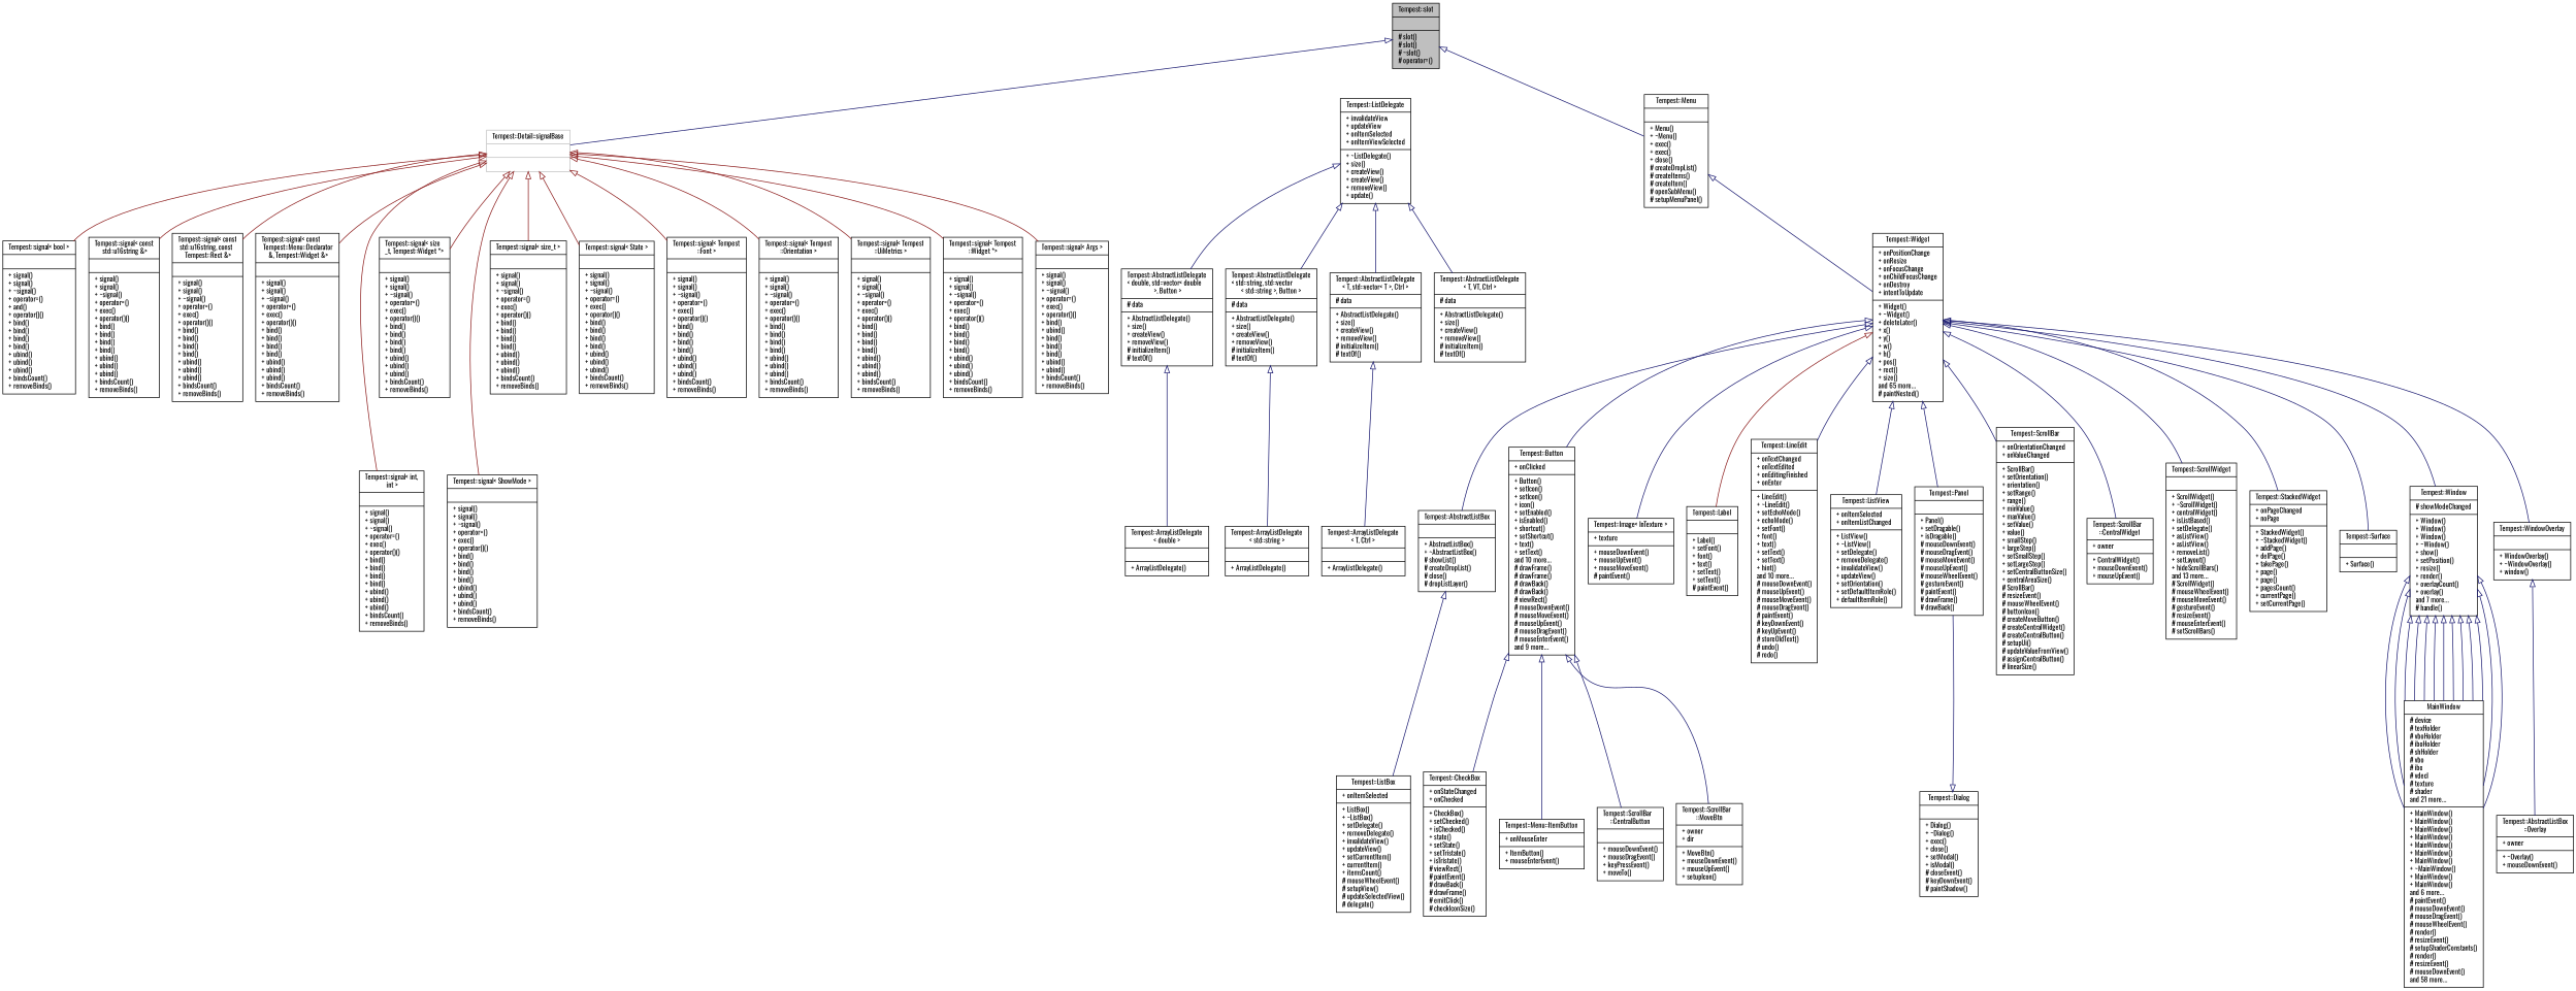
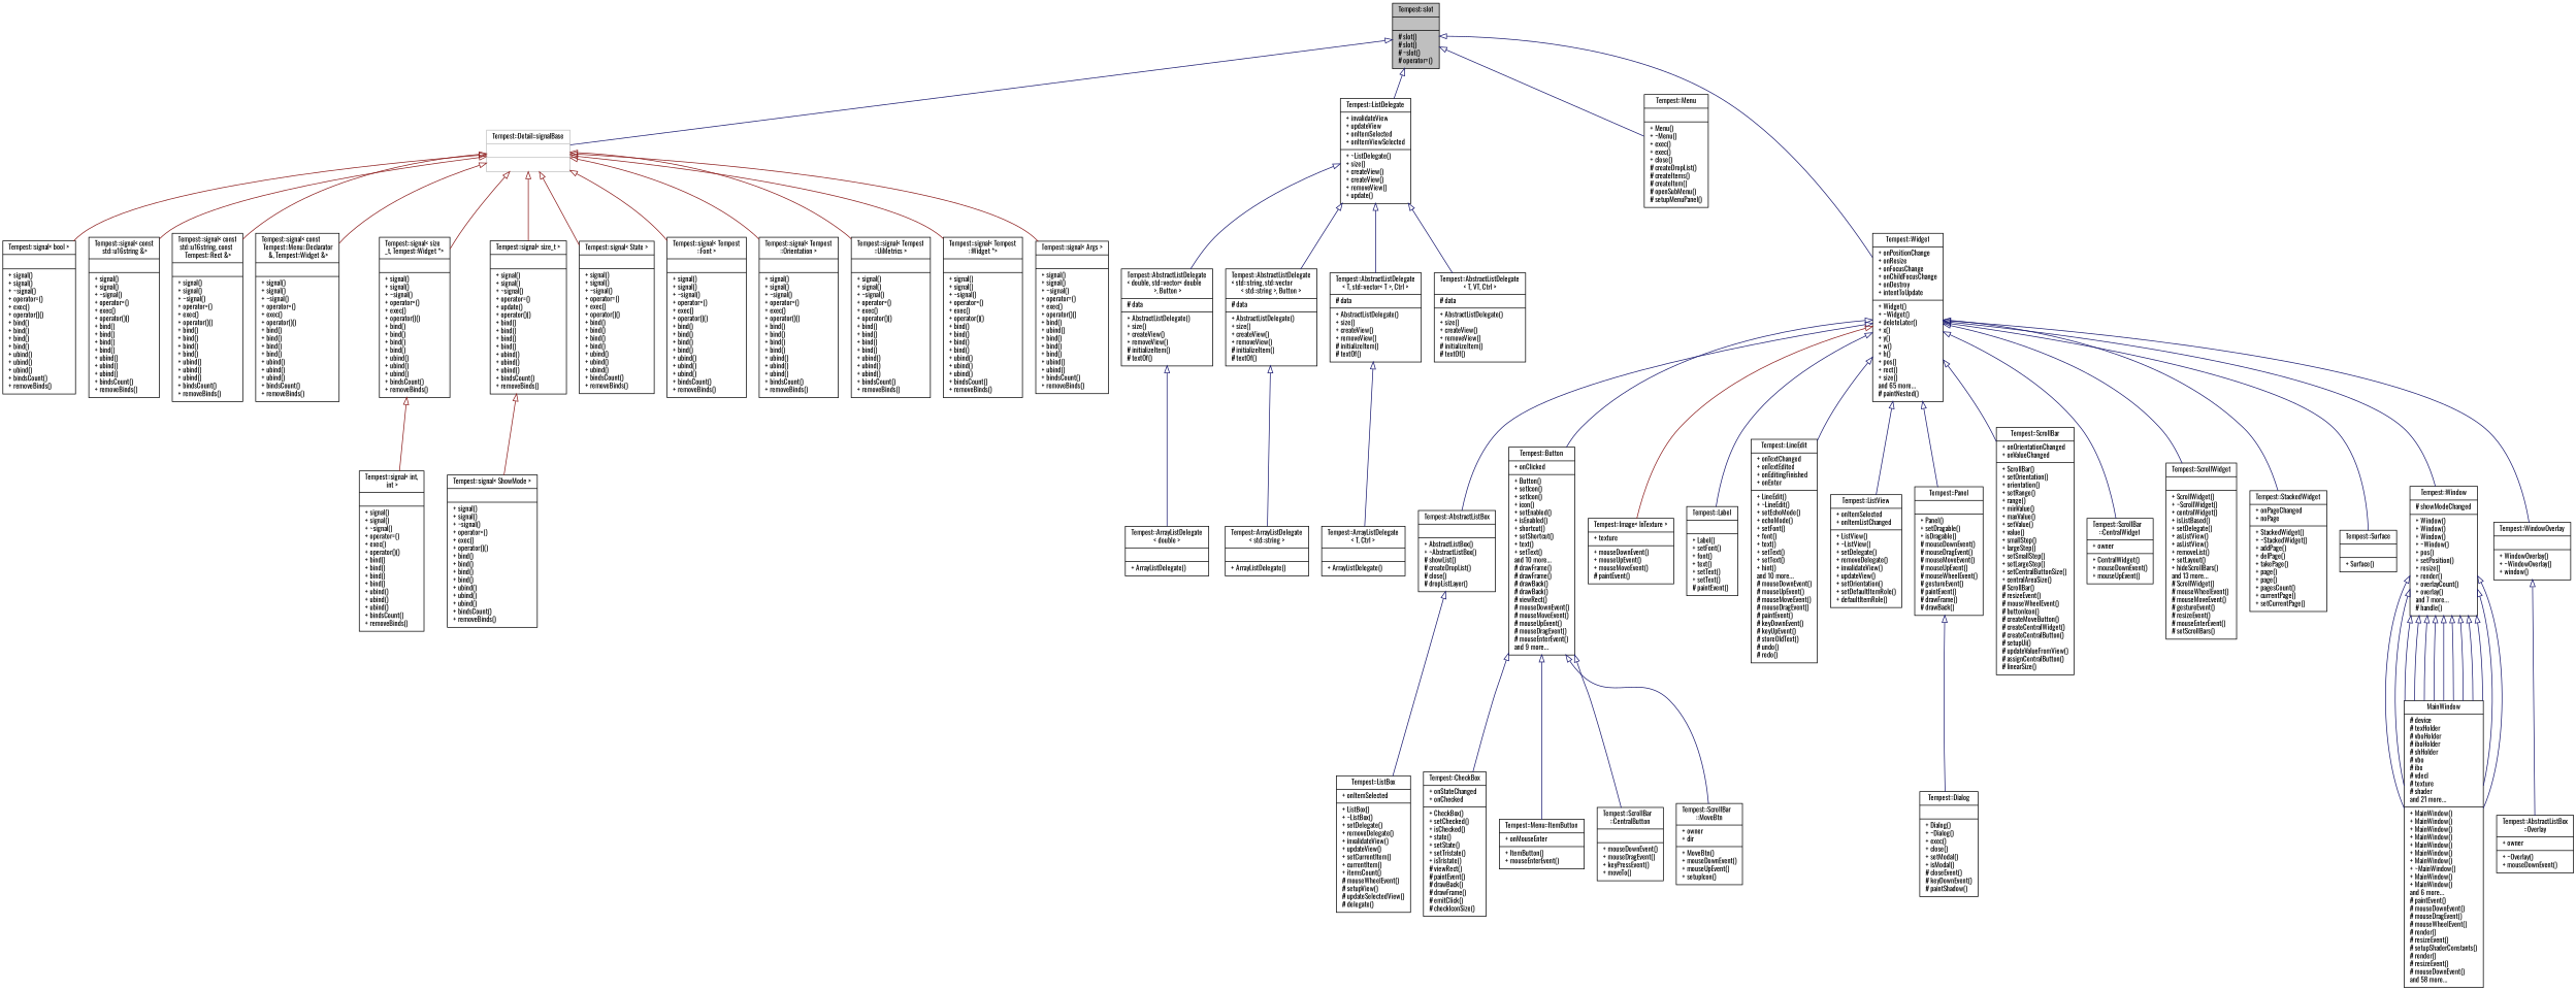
  digraph {
    fontname=Oswald
    node [color=black fillcolor=white fontname=Oswald fontsize=10 shape=record style=filled]
    edge [arrowtail=onormal color=midnightblue dir=back fontname=Oswald fontsize=10 labelfontname=Helvetica labelfontsize=10 style=solid]
    n1 [fillcolor=grey75 fontcolor=black height=0.2 label="{Tempest::slot\n||# slot()\l# slot()\l# ~slot()\l# operator=()\l}" width=0.4]
    n2 [color=grey75 height=0.2 label="{Tempest::Detail::signalBase\n||}" width=0.4]
    n3 [height=0.2 label="{Tempest::ListDelegate\n|+ invalidateView\l+ updateView\l+ onItemSelected\l+ onItemViewSelected\l|+ ~ListDelegate()\l+ size()\l+ createView()\l+ createView()\l+ removeView()\l+ update()\l}" width=0.4]
    n4 [height=0.2 label="{Tempest::Menu\n||+ Menu()\l+ ~Menu()\l+ exec()\l+ exec()\l+ close()\l# createDropList()\l# createItems()\l# createItem()\l# openSubMenu()\l# setupMenuPanel()\l}" width=0.4]
    n5 [height=0.2 label="{Tempest::Widget\n|+ onPositionChange\l+ onResize\l+ onFocusChange\l+ onChildFocusChange\l+ onDestroy\l+ intentToUpdate\l|+ Widget()\l+ ~Widget()\l+ deleteLater()\l+ x()\l+ y()\l+ w()\l+ h()\l+ pos()\l+ rect()\l+ size()\land 65 more...\l# paintNested()\l}" width=0.4]
-   n6 [height=0.2 label="{Tempest::signal\< bool \>\n||+ signal()\l+ signal()\l+ ~signal()\l+ operator=()\l+ and()\l+ operator()()\l+ bind()\l+ bind()\l+ bind()\l+ bind()\l+ ubind()\l+ ubind()\l+ ubind()\l+ bindsCount()\l+ removeBinds()\l}" width=0.4]
+   n6 [height=0.2 label="{Tempest::signal\< bool \>\n||+ signal()\l+ signal()\l+ ~signal()\l+ operator=()\l+ exec()\l+ operator()()\l+ bind()\l+ bind()\l+ bind()\l+ bind()\l+ ubind()\l+ ubind()\l+ ubind()\l+ bindsCount()\l+ removeBinds()\l}" width=0.4]
    n7 [height=0.2 label="{Tempest::signal\< const\l std::u16string &\>\n||+ signal()\l+ signal()\l+ ~signal()\l+ operator=()\l+ exec()\l+ operator()()\l+ bind()\l+ bind()\l+ bind()\l+ bind()\l+ ubind()\l+ ubind()\l+ ubind()\l+ bindsCount()\l+ removeBinds()\l}" width=0.4]
    n8 [height=0.2 label="{Tempest::signal\< const\l std::u16string, const\l Tempest::Rect &\>\n||+ signal()\l+ signal()\l+ ~signal()\l+ operator=()\l+ exec()\l+ operator()()\l+ bind()\l+ bind()\l+ bind()\l+ bind()\l+ ubind()\l+ ubind()\l+ ubind()\l+ bindsCount()\l+ removeBinds()\l}" width=0.4]
    n9 [height=0.2 label="{Tempest::signal\< const\l Tempest::Menu::Declarator\l &, Tempest::Widget &\>\n||+ signal()\l+ signal()\l+ ~signal()\l+ operator=()\l+ exec()\l+ operator()()\l+ bind()\l+ bind()\l+ bind()\l+ bind()\l+ ubind()\l+ ubind()\l+ ubind()\l+ bindsCount()\l+ removeBinds()\l}" width=0.4]
    n10 [height=0.2 label="{Tempest::signal\< int,\l int \>\n||+ signal()\l+ signal()\l+ ~signal()\l+ operator=()\l+ exec()\l+ operator()()\l+ bind()\l+ bind()\l+ bind()\l+ bind()\l+ ubind()\l+ ubind()\l+ ubind()\l+ bindsCount()\l+ removeBinds()\l}" width=0.4]
    n11 [height=0.2 label="{Tempest::signal\< ShowMode \>\n||+ signal()\l+ signal()\l+ ~signal()\l+ operator=()\l+ exec()\l+ operator()()\l+ bind()\l+ bind()\l+ bind()\l+ bind()\l+ ubind()\l+ ubind()\l+ ubind()\l+ bindsCount()\l+ removeBinds()\l}" width=0.4]
-   n12 [height=0.2 label="{Tempest::signal\< size_t \>\n||+ signal()\l+ signal()\l+ ~signal()\l+ operator=()\l+ exec()\l+ operator()()\l+ bind()\l+ bind()\l+ bind()\l+ bind()\l+ ubind()\l+ ubind()\l+ ubind()\l+ bindsCount()\l+ removeBinds()\l}" width=0.4]
+   n12 [height=0.2 label="{Tempest::signal\< size_t \>\n||+ signal()\l+ signal()\l+ ~signal()\l+ operator=()\l+ update()\l+ operator()()\l+ bind()\l+ bind()\l+ bind()\l+ bind()\l+ ubind()\l+ ubind()\l+ ubind()\l+ bindsCount()\l+ removeBinds()\l}" width=0.4]
    n13 [height=0.2 label="{Tempest::signal\< size\l_t, Tempest::Widget *\>\n||+ signal()\l+ signal()\l+ ~signal()\l+ operator=()\l+ exec()\l+ operator()()\l+ bind()\l+ bind()\l+ bind()\l+ bind()\l+ ubind()\l+ ubind()\l+ ubind()\l+ bindsCount()\l+ removeBinds()\l}" width=0.4]
    n14 [height=0.2 label="{Tempest::signal\< State \>\n||+ signal()\l+ signal()\l+ ~signal()\l+ operator=()\l+ exec()\l+ operator()()\l+ bind()\l+ bind()\l+ bind()\l+ bind()\l+ ubind()\l+ ubind()\l+ ubind()\l+ bindsCount()\l+ removeBinds()\l}" width=0.4]
    n15 [height=0.2 label="{Tempest::signal\< Tempest\l::Font \>\n||+ signal()\l+ signal()\l+ ~signal()\l+ operator=()\l+ exec()\l+ operator()()\l+ bind()\l+ bind()\l+ bind()\l+ bind()\l+ ubind()\l+ ubind()\l+ ubind()\l+ bindsCount()\l+ removeBinds()\l}" width=0.4]
    n16 [height=0.2 label="{Tempest::signal\< Tempest\l::Orientation \>\n||+ signal()\l+ signal()\l+ ~signal()\l+ operator=()\l+ exec()\l+ operator()()\l+ bind()\l+ bind()\l+ bind()\l+ bind()\l+ ubind()\l+ ubind()\l+ ubind()\l+ bindsCount()\l+ removeBinds()\l}" width=0.4]
    n17 [height=0.2 label="{Tempest::signal\< Tempest\l::UiMetrics \>\n||+ signal()\l+ signal()\l+ ~signal()\l+ operator=()\l+ exec()\l+ operator()()\l+ bind()\l+ bind()\l+ bind()\l+ bind()\l+ ubind()\l+ ubind()\l+ ubind()\l+ bindsCount()\l+ removeBinds()\l}" width=0.4]
    n18 [height=0.2 label="{Tempest::signal\< Tempest\l::Widget *\>\n||+ signal()\l+ signal()\l+ ~signal()\l+ operator=()\l+ exec()\l+ operator()()\l+ bind()\l+ bind()\l+ bind()\l+ bind()\l+ ubind()\l+ ubind()\l+ ubind()\l+ bindsCount()\l+ removeBinds()\l}" width=0.4]
    n19 [height=0.2 label="{Tempest::signal\< Args \>\n||+ signal()\l+ signal()\l+ ~signal()\l+ operator=()\l+ exec()\l+ operator()()\l+ bind()\l+ ubind()\l+ bind()\l+ bind()\l+ bind()\l+ ubind()\l+ ubind()\l+ bindsCount()\l+ removeBinds()\l}" width=0.4]
    n20 [height=0.2 label="{Tempest::AbstractListDelegate\l\< double, std::vector\< double\l \>, Button \>\n|# data\l|+ AbstractListDelegate()\l+ size()\l+ createView()\l+ removeView()\l# initializeItem()\l# textOf()\l}" width=0.4]
    n21 [height=0.2 label="{Tempest::AbstractListDelegate\l\< std::string, std::vector\l\< std::string \>, Button \>\n|# data\l|+ AbstractListDelegate()\l+ size()\l+ createView()\l+ removeView()\l# initializeItem()\l# textOf()\l}" width=0.4]
    n22 [height=0.2 label="{Tempest::AbstractListDelegate\l\< T, std::vector\< T \>, Ctrl \>\n|# data\l|+ AbstractListDelegate()\l+ size()\l+ createView()\l+ removeView()\l# initializeItem()\l# textOf()\l}" width=0.4]
    n23 [height=0.2 label="{Tempest::AbstractListDelegate\l\< T, VT, Ctrl \>\n|# data\l|+ AbstractListDelegate()\l+ size()\l+ createView()\l+ removeView()\l# initializeItem()\l# textOf()\l}" width=0.4]
    n24 [height=0.2 label="{Tempest::AbstractListBox\n||+ AbstractListBox()\l+ ~AbstractListBox()\l# showList()\l# createDropList()\l# close()\l# dropListLayer()\l}" width=0.4]
    n25 [height=0.2 label="{Tempest::Button\n|+ onClicked\l|+ Button()\l+ setIcon()\l+ setIcon()\l+ icon()\l+ setEnabled()\l+ isEnabled()\l+ shortcut()\l+ setShortcut()\l+ text()\l+ setText()\land 10 more...\l# drawFrame()\l# drawFrame()\l# drawBack()\l# drawBack()\l# viewRect()\l# mouseDownEvent()\l# mouseMoveEvent()\l# mouseUpEvent()\l# mouseDragEvent()\l# mouseEnterEvent()\land 9 more...\l}" width=0.4]
    n26 [height=0.2 label="{Tempest::Image\< InTexture \>\n|+ texture\l|+ mouseDownEvent()\l+ mouseUpEvent()\l+ mouseMoveEvent()\l# paintEvent()\l}" width=0.4]
    n27 [height=0.2 label="{Tempest::Label\n||+ Label()\l+ setFont()\l+ font()\l+ text()\l+ setText()\l+ setText()\l# paintEvent()\l}" width=0.4]
    n28 [height=0.2 label="{Tempest::LineEdit\n|+ onTextChanged\l+ onTextEdited\l+ onEditingFinished\l+ onEnter\l|+ LineEdit()\l+ ~LineEdit()\l+ setEchoMode()\l+ echoMode()\l+ setFont()\l+ font()\l+ text()\l+ setText()\l+ setText()\l+ hint()\land 10 more...\l# mouseDownEvent()\l# mouseUpEvent()\l# mouseMoveEvent()\l# mouseDragEvent()\l# paintEvent()\l# keyDownEvent()\l# keyUpEvent()\l# storeOldText()\l# undo()\l# redo()\l}" width=0.4]
    n29 [height=0.2 label="{Tempest::ListView\n|+ onItemSelected\l+ onItemListChanged\l|+ ListView()\l+ ~ListView()\l+ setDelegate()\l+ removeDelegate()\l+ invalidateView()\l+ updateView()\l+ setOrientation()\l+ setDefaultItemRole()\l+ defaultItemRole()\l}" width=0.4]
    n30 [height=0.2 label="{Tempest::Panel\n||+ Panel()\l+ setDragable()\l+ isDragable()\l# mouseDownEvent()\l# mouseDragEvent()\l# mouseMoveEvent()\l# mouseUpEvent()\l# mouseWheelEvent()\l# gestureEvent()\l# paintEvent()\l# drawFrame()\l# drawBack()\l}" width=0.4]
    n31 [height=0.2 label="{Tempest::ScrollBar\n|+ onOrientationChanged\l+ onValueChanged\l|+ ScrollBar()\l+ setOrientation()\l+ orientation()\l+ setRange()\l+ range()\l+ minValue()\l+ maxValue()\l+ setValue()\l+ value()\l+ smallStep()\l+ largeStep()\l+ setSmallStep()\l+ setLargeStep()\l+ setCentralButtonSize()\l+ centralAreaSize()\l# ScrollBar()\l# resizeEvent()\l# mouseWheelEvent()\l# buttonIcon()\l# createMoveButton()\l# createCentralWidget()\l# createCentralButton()\l# setupUi()\l# updateValueFromView()\l# assignCentralButton()\l# linearSize()\l}" width=0.4]
    n32 [height=0.2 label="{Tempest::ScrollBar\l::CentralWidget\n|+ owner\l|+ CentralWidget()\l+ mouseDownEvent()\l+ mouseUpEvent()\l}" width=0.4]
    n33 [height=0.2 label="{Tempest::ScrollWidget\n||+ ScrollWidget()\l+ ~ScrollWidget()\l+ centralWidget()\l+ isListBased()\l+ setDelegate()\l+ asListView()\l+ asListView()\l+ removeList()\l+ setLayout()\l+ hideScrollBars()\land 13 more...\l# ScrollWidget()\l# mouseWheelEvent()\l# mouseMoveEvent()\l# gestureEvent()\l# resizeEvent()\l# mouseEnterEvent()\l# setScrollBars()\l}" width=0.4]
    n34 [height=0.2 label="{Tempest::StackedWidget\n|+ onPageChanged\l+ noPage\l|+ StackedWidget()\l+ ~StackedWidget()\l+ addPage()\l+ delPage()\l+ takePage()\l+ page()\l+ page()\l+ pagesCount()\l+ currentPage()\l+ setCurrentPage()\l}" width=0.4]
    n35 [height=0.2 label="{Tempest::Surface\n||+ Surface()\l}" width=0.4]
-   n36 [height=0.2 label="{Tempest::Window\n|# showModeChanged\l|+ Window()\l+ Window()\l+ Window()\l+ ~Window()\l+ show()\l+ setPosition()\l+ resize()\l+ render()\l+ overlayCount()\l+ overlay()\land 7 more...\l# handle()\l}" width=0.4]
+   n36 [height=0.2 label="{Tempest::Window\n|# showModeChanged\l|+ Window()\l+ Window()\l+ Window()\l+ ~Window()\l+ pos()\l+ setPosition()\l+ resize()\l+ render()\l+ overlayCount()\l+ overlay()\land 7 more...\l# handle()\l}" width=0.4]
    n37 [height=0.2 label="{Tempest::WindowOverlay\n||+ WindowOverlay()\l+ ~WindowOverlay()\l+ window()\l}" width=0.4]
    n38 [height=0.2 label="{Tempest::ArrayListDelegate\l\< double \>\n||+ ArrayListDelegate()\l}" width=0.4]
    n39 [height=0.2 label="{Tempest::ArrayListDelegate\l\< std::string \>\n||+ ArrayListDelegate()\l}" width=0.4]
    n40 [height=0.2 label="{Tempest::ArrayListDelegate\l\< T, Ctrl \>\n||+ ArrayListDelegate()\l}" width=0.4]
    n41 [height=0.2 label="{Tempest::ListBox\n|+ onItemSelected\l|+ ListBox()\l+ ~ListBox()\l+ setDelegate()\l+ removeDelegate()\l+ invalidateView()\l+ updateView()\l+ setCurrentItem()\l+ currentItem()\l+ itemsCount()\l# mouseWheelEvent()\l# setupView()\l# updateSelectedView()\l# delegate()\l}" width=0.4]
    n42 [height=0.2 label="{Tempest::CheckBox\n|+ onStateChanged\l+ onChecked\l|+ CheckBox()\l+ setChecked()\l+ isChecked()\l+ state()\l+ setState()\l+ setTristate()\l+ isTristate()\l# viewRect()\l# paintEvent()\l# drawBack()\l# drawFrame()\l# emitClick()\l# checkIconSize()\l}" width=0.4]
    n43 [height=0.2 label="{Tempest::Menu::ItemButton\n|+ onMouseEnter\l|+ ItemButton()\l+ mouseEnterEvent()\l}" width=0.4]
    n44 [height=0.2 label="{Tempest::ScrollBar\l::CentralButton\n||+ mouseDownEvent()\l+ mouseDragEvent()\l+ keyPressEvent()\l+ moveTo()\l}" width=0.4]
    n45 [height=0.2 label="{Tempest::ScrollBar\l::MoveBtn\n|+ owner\l+ dir\l|+ MoveBtn()\l+ mouseDownEvent()\l+ mouseUpEvent()\l+ setupIcon()\l}" width=0.4]
    n46 [height=0.2 label="{Tempest::Dialog\n||+ Dialog()\l+ ~Dialog()\l+ exec()\l+ close()\l+ setModal()\l+ isModal()\l# closeEvent()\l# keyDownEvent()\l# paintShadow()\l}" width=0.4]
    n47 [height=0.2 label="{MainWindow\n|# device\l# texHolder\l# vboHolder\l# iboHolder\l# shHolder\l# vbo\l# ibo\l# vdecl\l# texture\l# shader\land 21 more...\l|+ MainWindow()\l+ MainWindow()\l+ MainWindow()\l+ MainWindow()\l+ MainWindow()\l+ MainWindow()\l+ MainWindow()\l+ ~MainWindow()\l+ MainWindow()\l+ MainWindow()\land 6 more...\l# paintEvent()\l# mouseDownEvent()\l# mouseDragEvent()\l# mouseWheelEvent()\l# render()\l# resizeEvent()\l# setupShaderConstants()\l# render()\l# resizeEvent()\l# mouseDownEvent()\land 58 more...\l}" width=0.4]
    n48 [height=0.2 label="{Tempest::AbstractListBox\l::Overlay\n|+ owner\l|+ ~Overlay()\l+ mouseDownEvent()\l}" width=0.4]
    n1 -> n2
+   n1 -> n3
    n1 -> n4
-   n4 -> n5
+   n1 -> n5
    n2 -> n6 [color=firebrick4]
    n2 -> n7 [color=firebrick4]
    n2 -> n8 [color=firebrick4]
    n2 -> n9 [color=firebrick4]
-   n2 -> n10 [color=firebrick4]
-   n2 -> n11 [color=firebrick4]
+   n13 -> n10 [color=firebrick4]
+   n12 -> n11 [color=firebrick4]
    n2 -> n12 [color=firebrick4]
    n2 -> n13 [color=firebrick4]
    n2 -> n14 [color=firebrick4]
    n2 -> n15 [color=firebrick4]
    n2 -> n16 [color=firebrick4]
    n2 -> n17 [color=firebrick4]
    n2 -> n18 [color=firebrick4]
    n2 -> n19 [color=firebrick4]
    n3 -> n20
    n3 -> n21
    n3 -> n22
    n3 -> n23
    n5 -> n24
    n5 -> n25
-   n5 -> n26
-   n5 -> n27 [color=firebrick4]
+   n5 -> n26 [color=firebrick4]
+   n5 -> n27
    n5 -> n28
    n5 -> n29
    n5 -> n30
    n5 -> n31
    n5 -> n32
    n5 -> n33
    n5 -> n34
    n5 -> n35
    n5 -> n36
    n5 -> n37
    n20 -> n38
    n21 -> n39
    n22 -> n40
    n24 -> n41
    n25 -> n42
    n25 -> n43
    n25 -> n44
    n25 -> n45
-   n46 -> n30
+   n30 -> n46
    n36 -> n47
    n36 -> n47
    n36 -> n47
    n36 -> n47
    n36 -> n47
    n36 -> n47
    n36 -> n47
    n36 -> n47
    n36 -> n47
    n36 -> n47
    n36 -> n47
    n36 -> n47
    n36 -> n47
    n37 -> n48
  }
